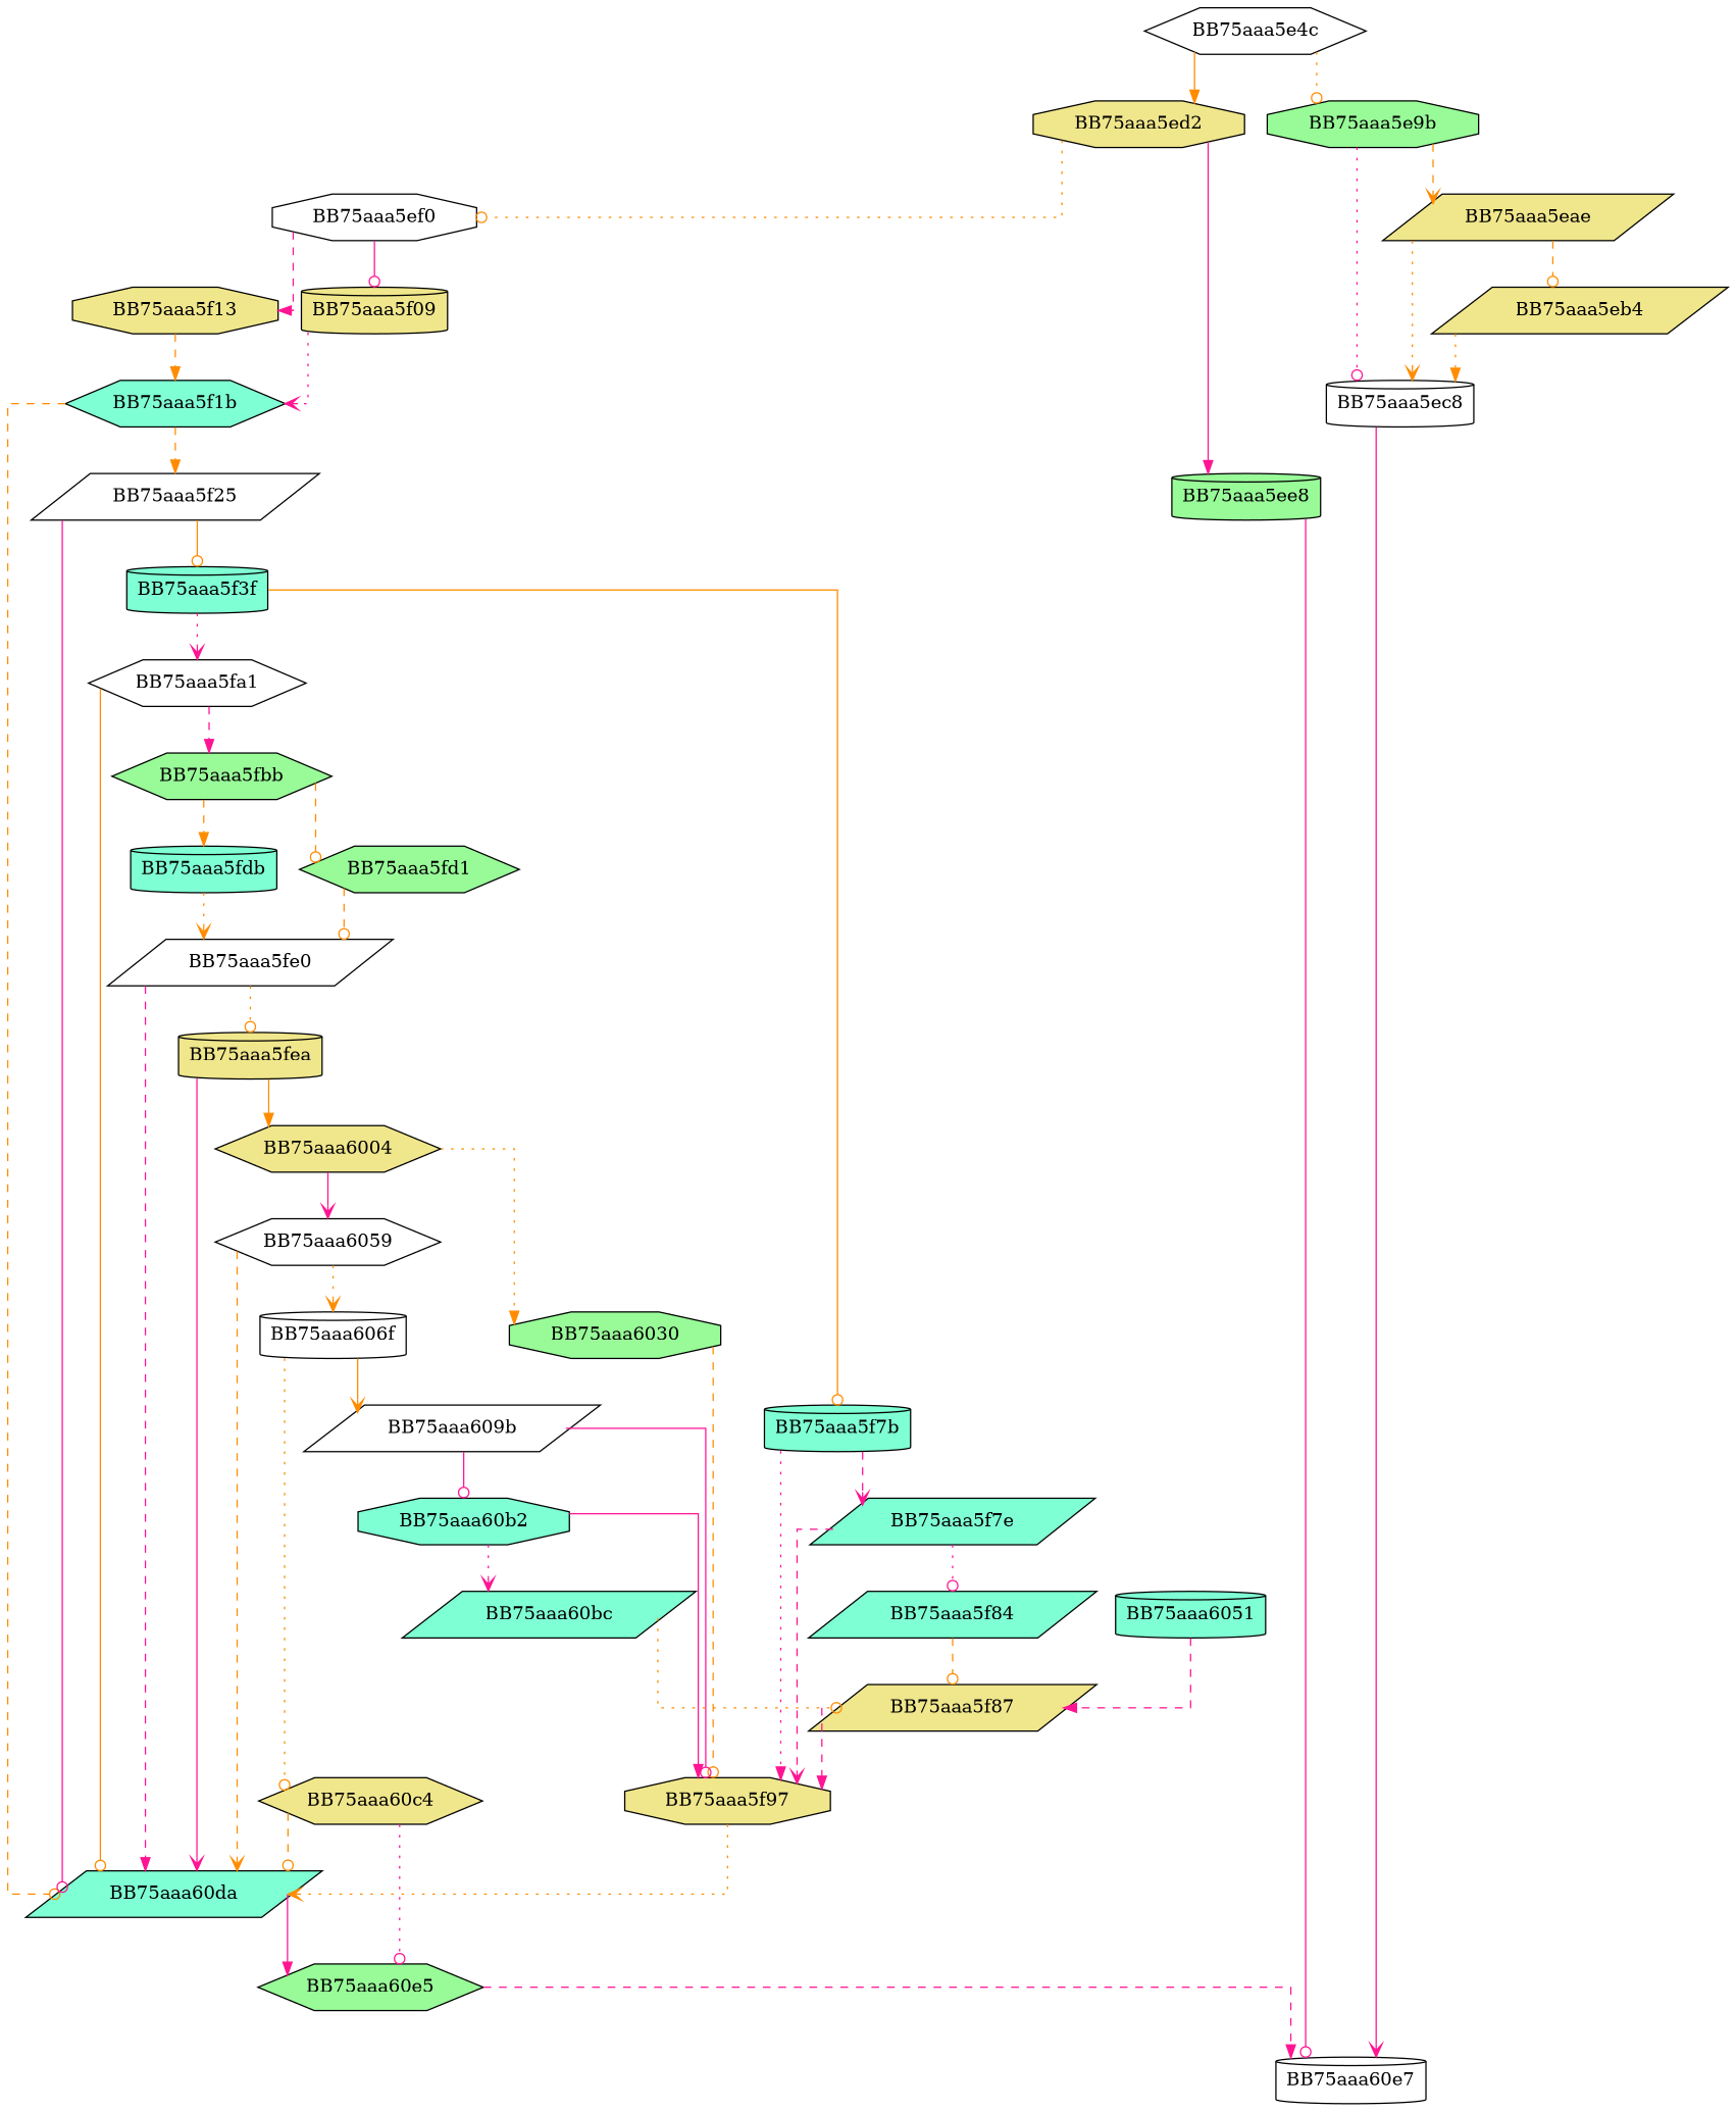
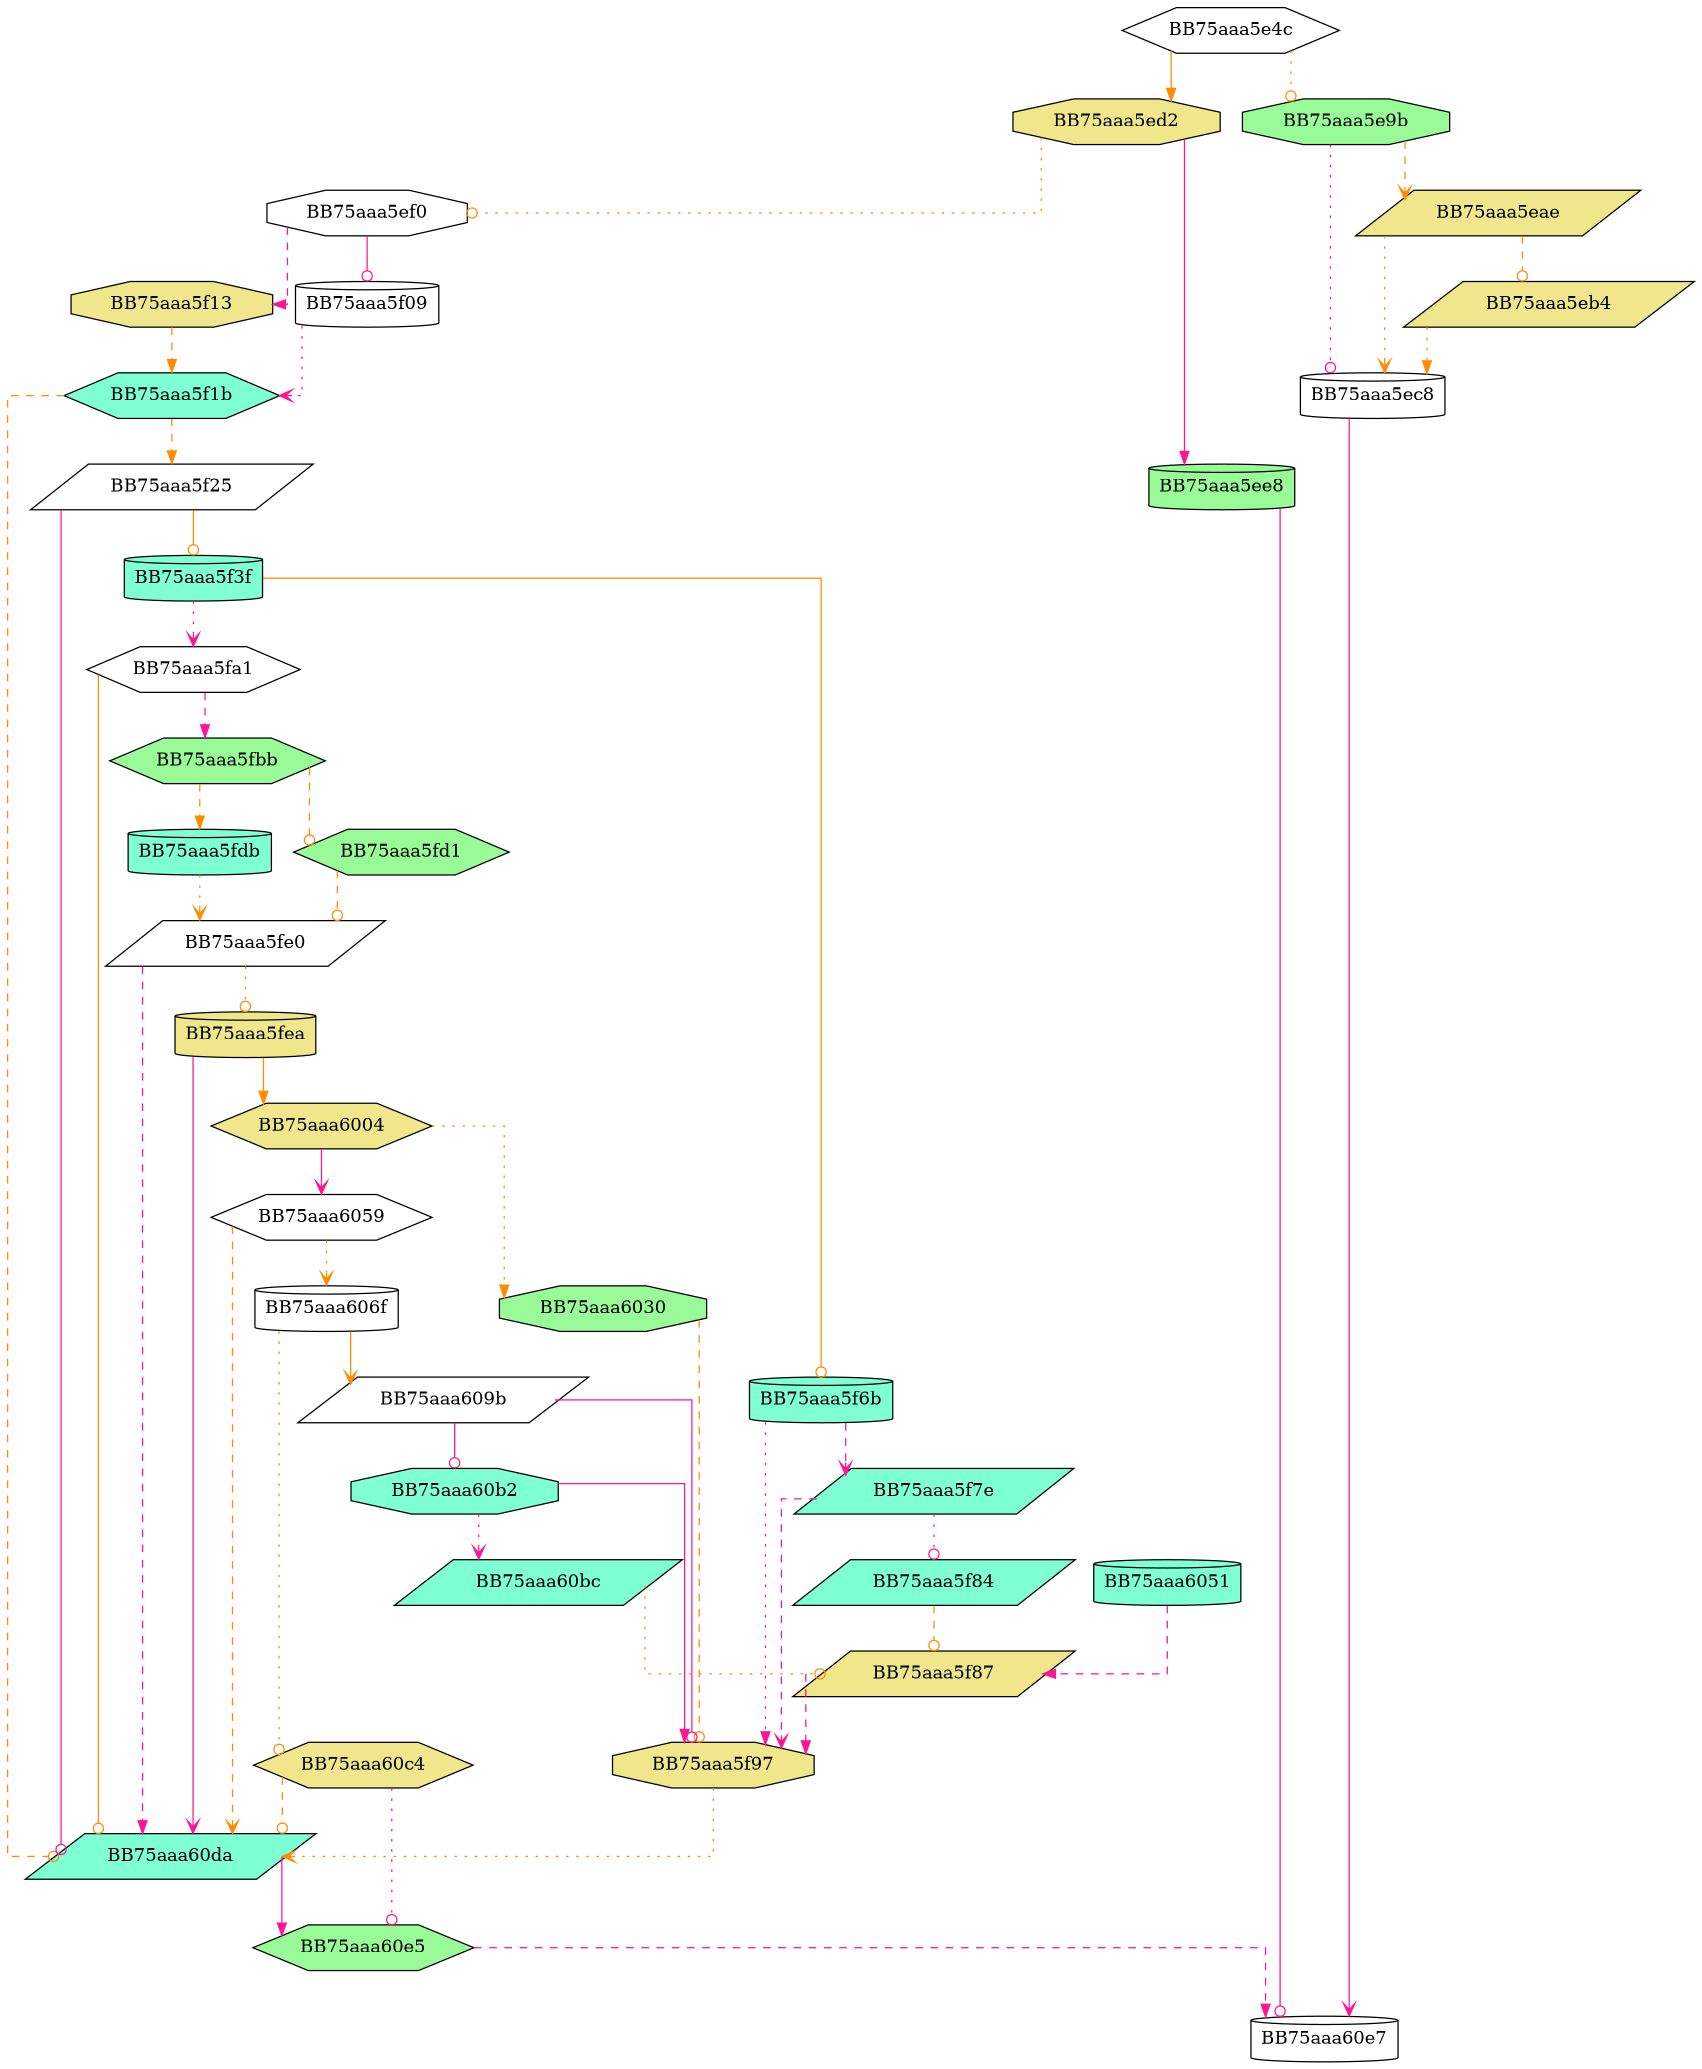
  digraph {
    splines=ortho
    node [fillcolor=white shape=cylinder style=filled]
    edge [arrowhead=odot color=darkorange style=dashed]
    BB75aaa5ed2 [fillcolor=khaki shape=octagon]
    BB75aaa5e4c [shape=hexagon]
    BB75aaa5e9b [fillcolor=palegreen shape=octagon]
    BB75aaa5ef0 [shape=octagon]
    BB75aaa5ee8 [fillcolor=palegreen]
    BB75aaa5ec8
    BB75aaa5eae [fillcolor=khaki shape=parallelogram]
    BB75aaa5f13 [fillcolor=khaki shape=octagon]
-   BB75aaa5f09 [fillcolor=khaki]
+   BB75aaa5f09
    BB75aaa60e7
    BB75aaa5eb4 [fillcolor=khaki shape=parallelogram]
    BB75aaa5f1b [fillcolor=aquamarine shape=hexagon]
    BB75aaa60da [fillcolor=aquamarine shape=parallelogram]
    BB75aaa5f25 [shape=parallelogram]
    BB75aaa60e5 [fillcolor=palegreen shape=hexagon]
    BB75aaa5f3f [fillcolor=aquamarine]
    BB75aaa5fa1 [shape=hexagon]
-   BB75aaa5f6b [fillcolor=aquamarine label=BB75aaa5f7b]
+   BB75aaa5f6b [fillcolor=aquamarine]
    BB75aaa5fbb [fillcolor=palegreen shape=hexagon]
    BB75aaa5f97 [fillcolor=khaki shape=octagon]
    BB75aaa5f7e [fillcolor=aquamarine shape=parallelogram]
    BB75aaa5fdb [fillcolor=aquamarine]
    BB75aaa5fd1 [fillcolor=palegreen shape=hexagon]
    BB75aaa5f84 [fillcolor=aquamarine shape=parallelogram]
    BB75aaa5f87 [fillcolor=khaki shape=parallelogram]
    BB75aaa5fe0 [shape=parallelogram]
    BB75aaa5fea [fillcolor=khaki]
    BB75aaa6004 [fillcolor=khaki shape=hexagon]
    BB75aaa6059 [shape=hexagon]
    BB75aaa6030 [fillcolor=palegreen shape=octagon]
    BB75aaa606f
    BB75aaa60c4 [fillcolor=khaki shape=hexagon]
    BB75aaa609b [shape=parallelogram]
    BB75aaa6051 [fillcolor=aquamarine]
    BB75aaa60b2 [fillcolor=aquamarine shape=octagon]
    BB75aaa60bc [fillcolor=aquamarine shape=parallelogram]
    BB75aaa5ed2 -> BB75aaa5ef0 [style=dotted]
    BB75aaa5ed2 -> BB75aaa5ee8 [arrowhead=normal color=deeppink style=solid]
    BB75aaa5e4c -> BB75aaa5ed2 [arrowhead=normal style=solid]
    BB75aaa5e4c -> BB75aaa5e9b [style=dotted]
    BB75aaa5e9b -> BB75aaa5ec8 [color=deeppink style=dotted]
    BB75aaa5e9b -> BB75aaa5eae [arrowhead=vee]
    BB75aaa5ef0 -> BB75aaa5f13 [arrowhead=normal color=deeppink]
    BB75aaa5ef0 -> BB75aaa5f09 [color=deeppink style=solid]
    BB75aaa5ee8 -> BB75aaa60e7 [color=deeppink style=solid]
    BB75aaa5ec8 -> BB75aaa60e7 [arrowhead=vee color=deeppink style=solid]
    BB75aaa5eae -> BB75aaa5ec8 [arrowhead=vee style=dotted]
    BB75aaa5eae -> BB75aaa5eb4
    BB75aaa5f13 -> BB75aaa5f1b [arrowhead=normal]
    BB75aaa5f09 -> BB75aaa5f1b [arrowhead=vee color=deeppink style=dotted]
    BB75aaa5eb4 -> BB75aaa5ec8 [arrowhead=normal style=dotted]
    BB75aaa5f1b -> BB75aaa60da
    BB75aaa5f1b -> BB75aaa5f25 [arrowhead=normal]
    BB75aaa60da -> BB75aaa60e5 [arrowhead=normal color=deeppink style=solid]
    BB75aaa5f25 -> BB75aaa60da [color=deeppink style=solid]
    BB75aaa5f25 -> BB75aaa5f3f [style=solid]
    BB75aaa60e5 -> BB75aaa60e7 [arrowhead=normal color=deeppink]
    BB75aaa5f3f -> BB75aaa5fa1 [arrowhead=vee color=deeppink style=dotted]
    BB75aaa5f3f -> BB75aaa5f6b [style=solid]
    BB75aaa5fa1 -> BB75aaa60da [style=solid]
    BB75aaa5fa1 -> BB75aaa5fbb [arrowhead=normal color=deeppink]
    BB75aaa5f6b -> BB75aaa5f97 [arrowhead=normal color=deeppink style=dotted]
    BB75aaa5f6b -> BB75aaa5f7e [arrowhead=vee color=deeppink]
    BB75aaa5fbb -> BB75aaa5fdb [arrowhead=normal]
    BB75aaa5fbb -> BB75aaa5fd1
    BB75aaa5f97 -> BB75aaa60da [arrowhead=vee style=dotted]
    BB75aaa5f7e -> BB75aaa5f97 [arrowhead=vee color=deeppink]
    BB75aaa5f7e -> BB75aaa5f84 [color=deeppink style=dotted]
    BB75aaa5fdb -> BB75aaa5fe0 [arrowhead=vee style=dotted]
    BB75aaa5fd1 -> BB75aaa5fe0
    BB75aaa5f84 -> BB75aaa5f87
    BB75aaa5f87 -> BB75aaa5f97 [arrowhead=normal color=deeppink]
    BB75aaa5fe0 -> BB75aaa60da [arrowhead=normal color=deeppink]
    BB75aaa5fe0 -> BB75aaa5fea [style=dotted]
    BB75aaa5fea -> BB75aaa60da [arrowhead=vee color=deeppink style=solid]
    BB75aaa5fea -> BB75aaa6004 [arrowhead=normal style=solid]
    BB75aaa6004 -> BB75aaa6059 [arrowhead=vee color=deeppink style=solid]
    BB75aaa6004 -> BB75aaa6030 [arrowhead=normal style=dotted]
    BB75aaa6059 -> BB75aaa60da [arrowhead=vee]
    BB75aaa6059 -> BB75aaa606f [arrowhead=vee style=dotted]
    BB75aaa6030 -> BB75aaa5f97
    BB75aaa606f -> BB75aaa60c4 [style=dotted]
    BB75aaa606f -> BB75aaa609b [arrowhead=vee style=solid]
    BB75aaa60c4 -> BB75aaa60da
    BB75aaa60c4 -> BB75aaa60e5 [color=deeppink style=dotted]
    BB75aaa609b -> BB75aaa5f97 [color=deeppink style=solid]
    BB75aaa609b -> BB75aaa60b2 [color=deeppink style=solid]
    BB75aaa6051 -> BB75aaa5f87 [arrowhead=normal color=deeppink]
    BB75aaa60b2 -> BB75aaa5f97 [arrowhead=normal color=deeppink style=solid]
    BB75aaa60b2 -> BB75aaa60bc [arrowhead=vee color=deeppink style=dotted]
    BB75aaa60bc -> BB75aaa5f87 [style=dotted]
  }
